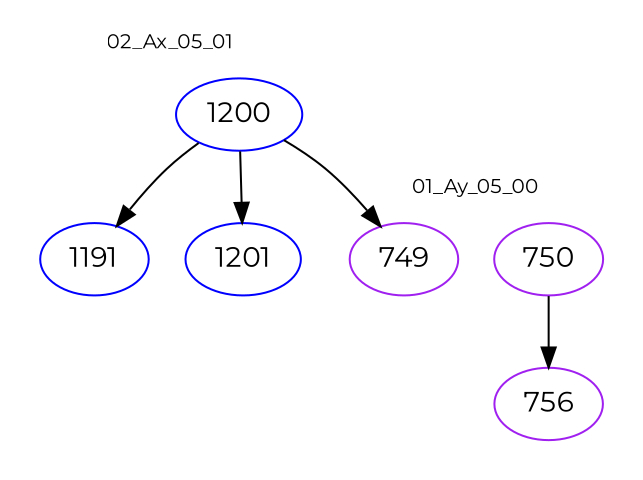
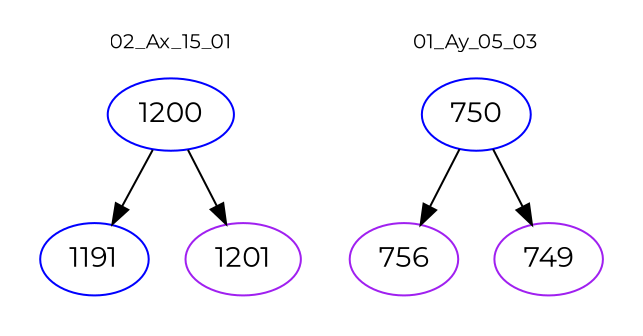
  digraph {
    fontname=Montserrat
    node [color=blue fontname=Montserrat]
    edge [color=black fontname=Montserrat]
    n1 [label=1200]
    n2 [label=1191]
-   n3 [label=1201]
-   n4 [color=purple label=750]
+   n3 [color=purple label=1201]
+   n4 [label=750]
    n5 [color=purple label=756]
    n6 [color=purple label=749]
    subgraph cluster_1 {
      color=white
      fontsize=10
-     label="02_Ax_05_01"
+     label="02_Ax_15_01"
      n1
      n2
      n3
    }
    subgraph cluster_2 {
      color=white
      fontsize=10
-     label="01_Ay_05_00"
+     label="01_Ay_05_03"
      n4
      n5
      n6
    }
    n1 -> n2
    n1 -> n3
    n4 -> n5
-   n1 -> n6
+   n4 -> n6
  }
